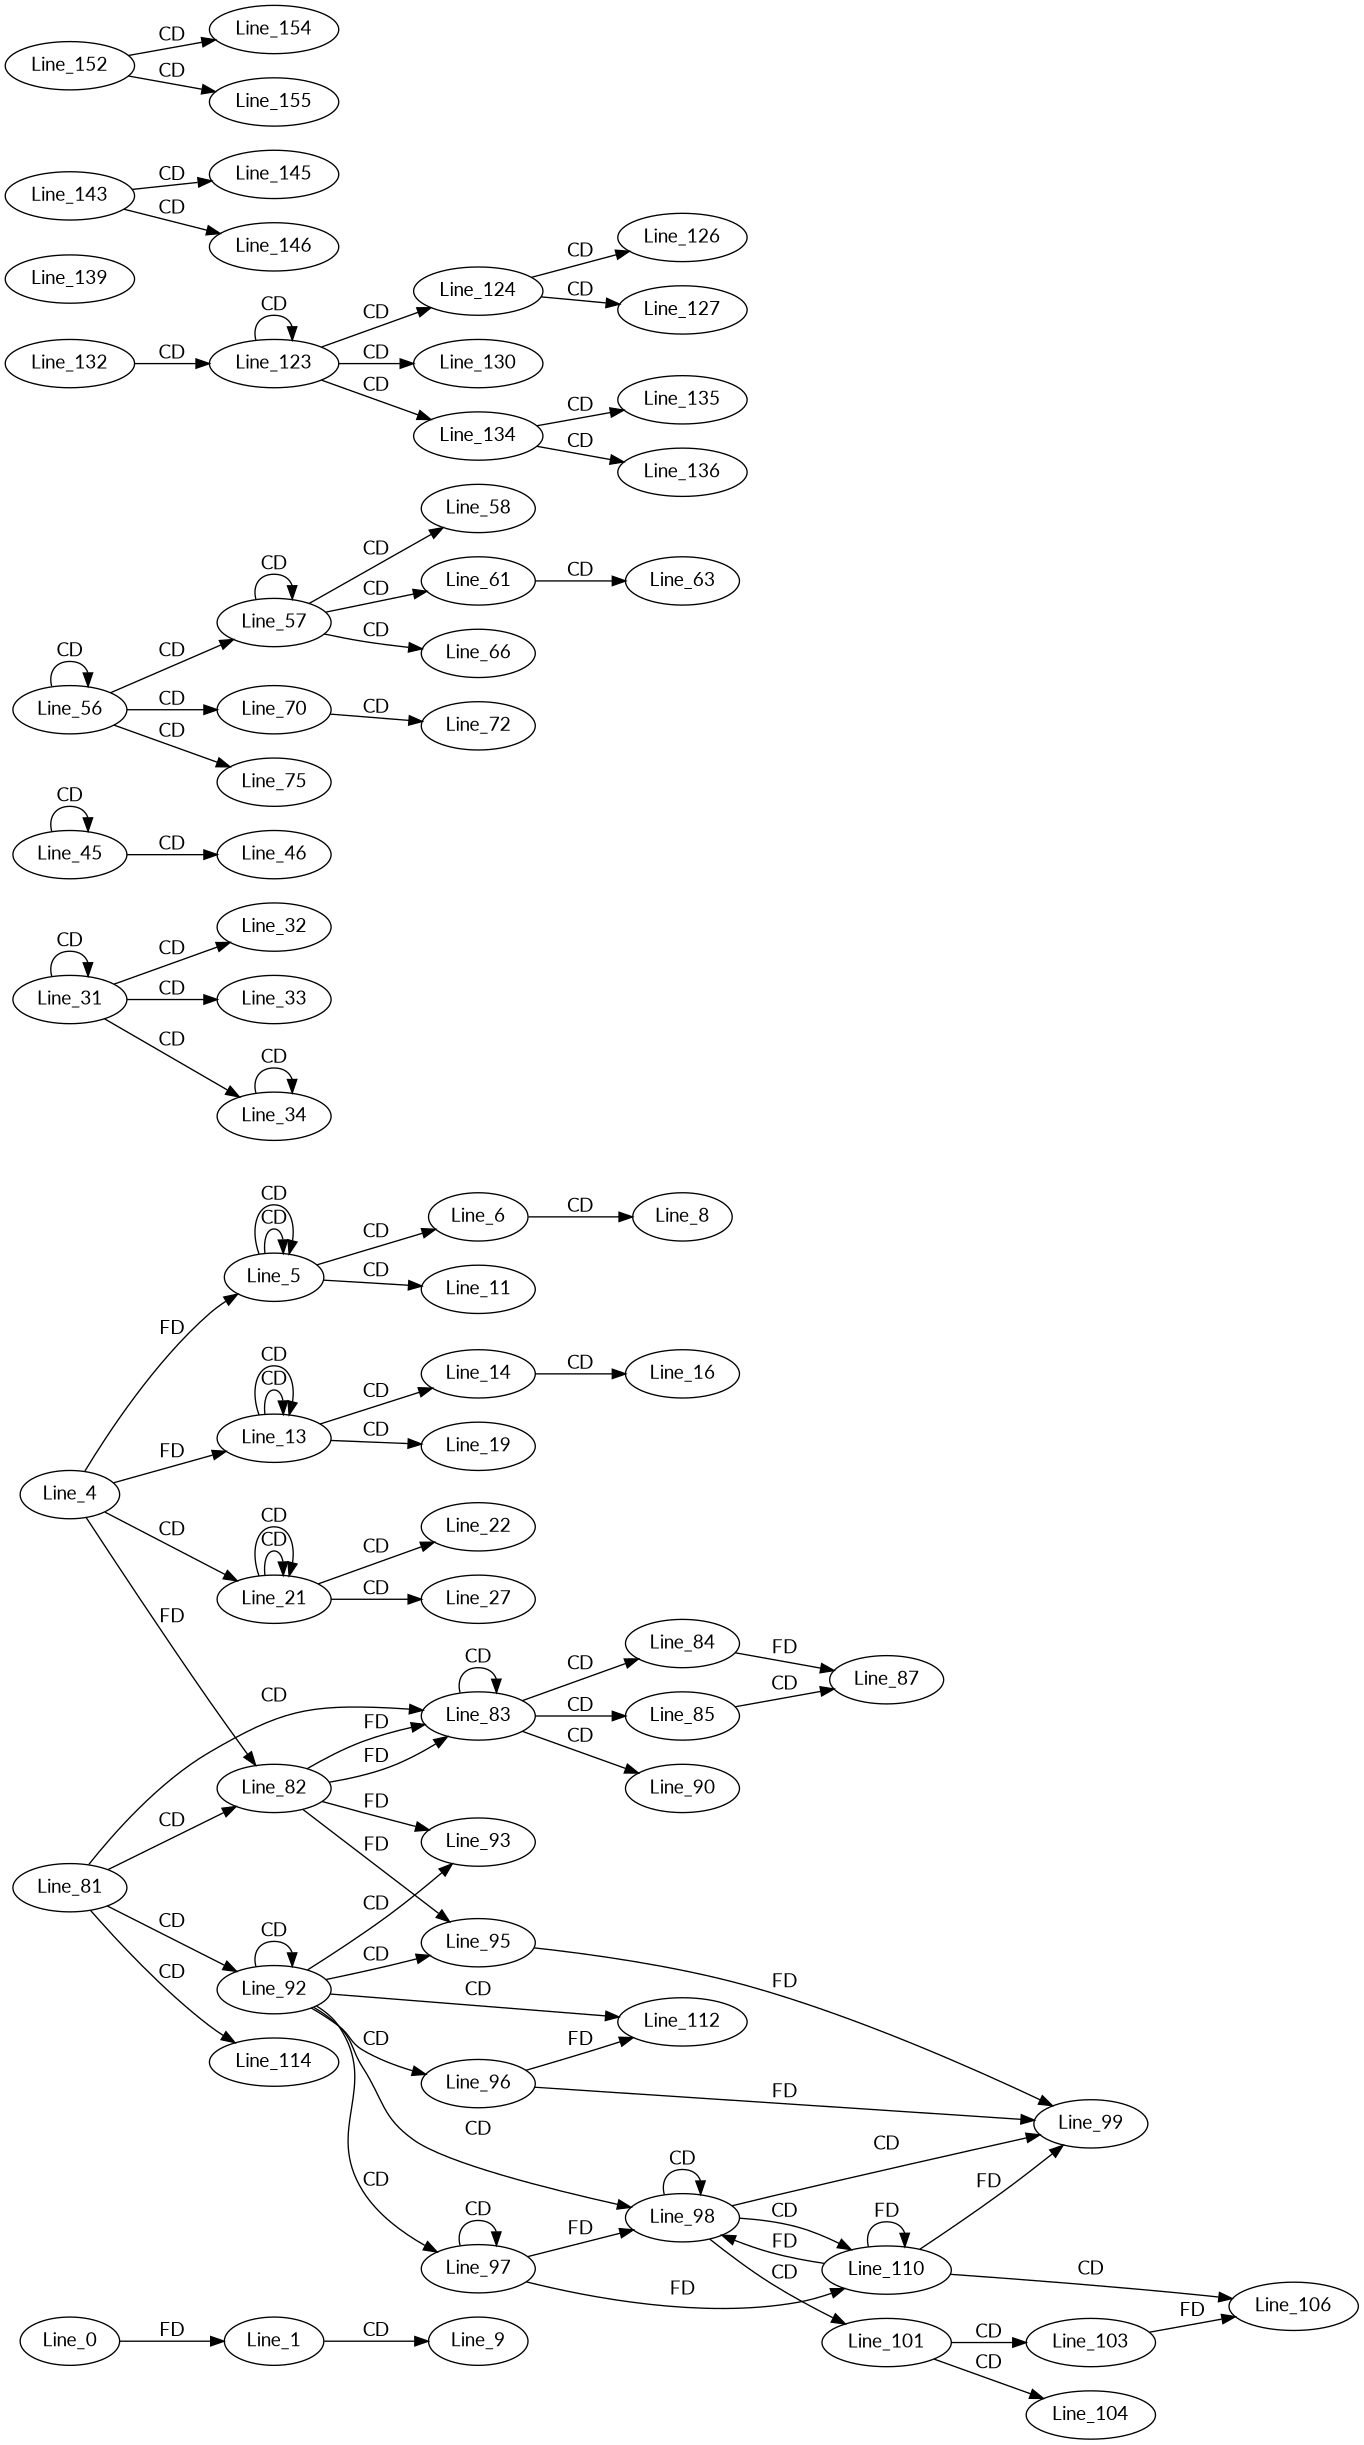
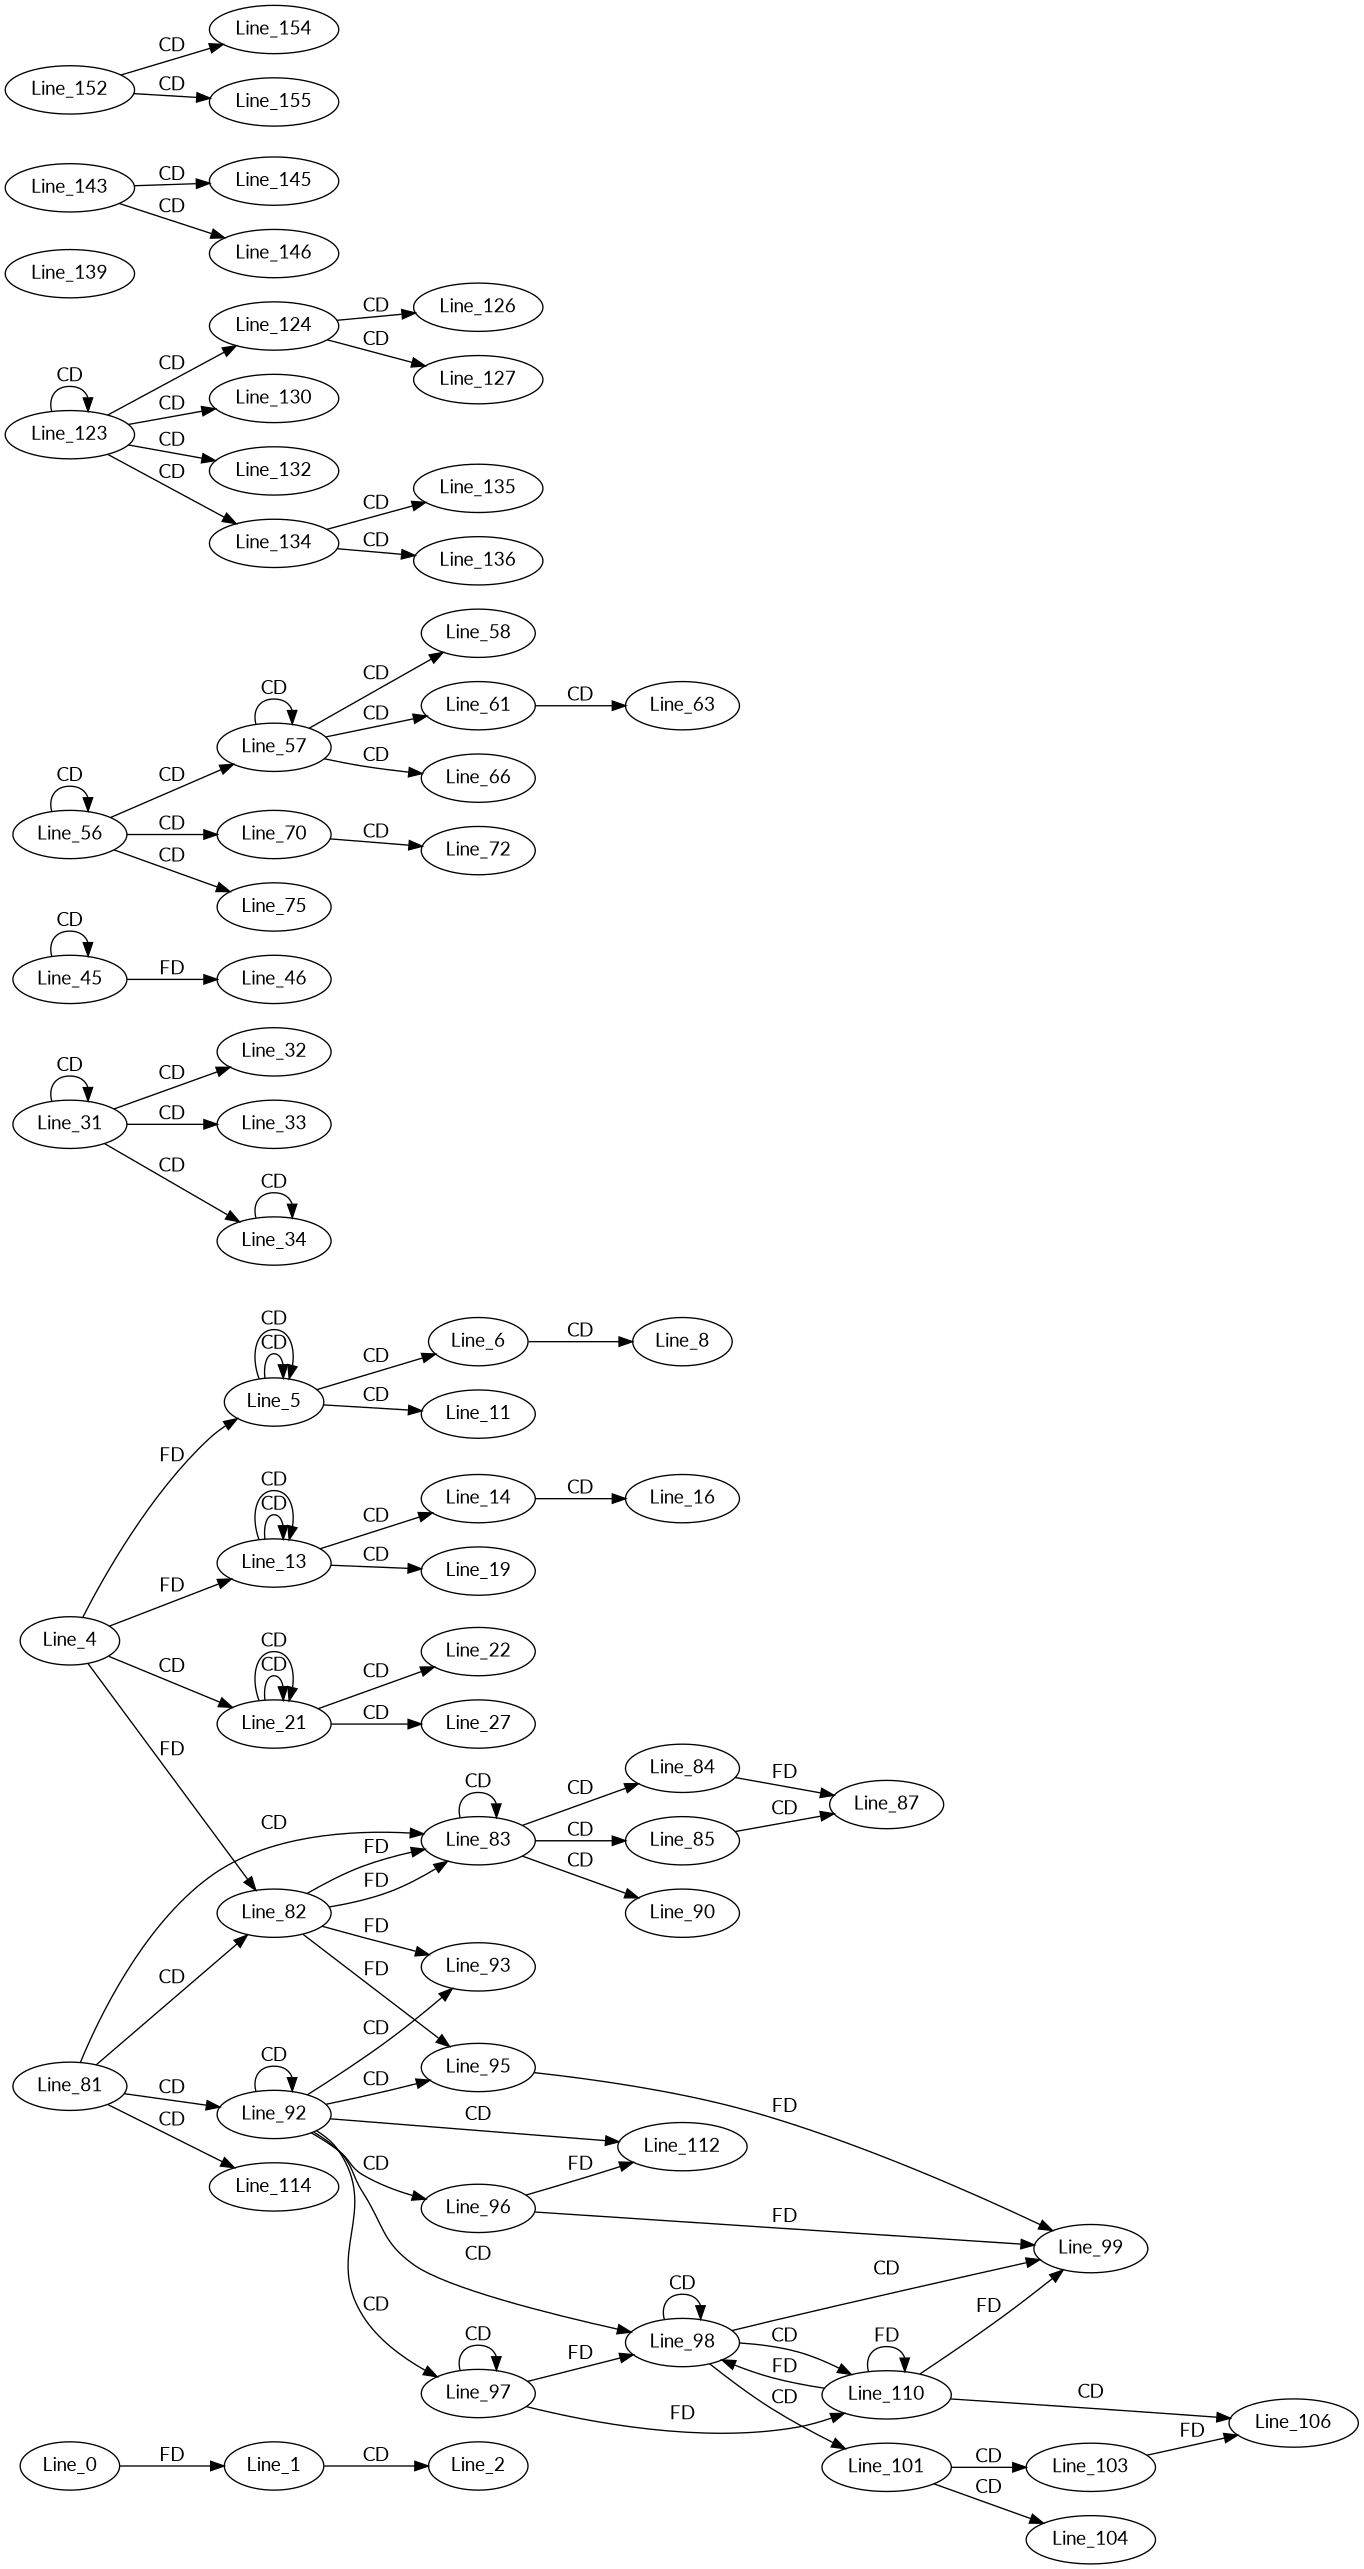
  digraph {
    fontname=Lato
    rankdir=LR
    node [fontname=Lato]
    edge [fontname=Lato]
    Line_0
    Line_1
-   Line_2 [label=Line_9]
+   Line_2
    Line_5
    Line_6
    Line_11
    Line_8
    Line_4
    Line_13
    Line_21
    Line_82
    Line_14
    Line_19
    Line_22
    Line_27
    Line_83
    Line_93
    Line_95
    Line_16
    Line_31
    Line_32
    Line_33
    Line_34
    Line_45
    Line_46
    Line_56
    Line_57
    Line_70
    Line_75
    Line_58
    Line_61
    Line_66
    Line_72
    Line_63
    Line_81
    Line_92
    Line_114
    Line_84
    Line_85
    Line_90
    Line_96
    Line_97
    Line_98
    Line_112
    Line_99
    Line_87
    Line_110
    Line_101
    Line_106
    Line_103
    Line_104
    Line_123
    Line_124
    Line_130
    Line_132
    n56 [label=Line_134]
    Line_126
    Line_127
    Line_135
    Line_136
    Line_139
    Line_143
    Line_145
    Line_146
    Line_152
    Line_154
    Line_155
    Line_0 -> Line_1 [label=FD]
    Line_1 -> Line_2 [label=CD]
    Line_5 -> Line_5 [label=CD]
    Line_5 -> Line_5 [label=CD]
    Line_5 -> Line_6 [label=CD]
    Line_5 -> Line_11 [label=CD]
    Line_6 -> Line_8 [label=CD]
    Line_4 -> Line_5 [label=FD]
    Line_4 -> Line_13 [label=FD]
    Line_4 -> Line_21 [label=CD]
    Line_4 -> Line_82 [label=FD]
    Line_13 -> Line_13 [label=CD]
    Line_13 -> Line_13 [label=CD]
    Line_13 -> Line_14 [label=CD]
    Line_13 -> Line_19 [label=CD]
    Line_21 -> Line_21 [label=CD]
    Line_21 -> Line_21 [label=CD]
    Line_21 -> Line_22 [label=CD]
    Line_21 -> Line_27 [label=CD]
    Line_82 -> Line_83 [label=FD]
    Line_82 -> Line_83 [label=FD]
    Line_82 -> Line_93 [label=FD]
    Line_82 -> Line_95 [label=FD]
    Line_14 -> Line_16 [label=CD]
    Line_83 -> Line_83 [label=CD]
    Line_83 -> Line_84 [label=CD]
    Line_83 -> Line_85 [label=CD]
    Line_83 -> Line_90 [label=CD]
    Line_95 -> Line_99 [label=FD]
    Line_31 -> Line_31 [label=CD]
    Line_31 -> Line_32 [label=CD]
    Line_31 -> Line_33 [label=CD]
    Line_31 -> Line_34 [label=CD]
    Line_34 -> Line_34 [label=CD]
    Line_45 -> Line_45 [label=CD]
-   Line_45 -> Line_46 [label=CD]
+   Line_45 -> Line_46 [label=FD]
    Line_56 -> Line_56 [label=CD]
    Line_56 -> Line_57 [label=CD]
    Line_56 -> Line_70 [label=CD]
    Line_56 -> Line_75 [label=CD]
    Line_57 -> Line_57 [label=CD]
    Line_57 -> Line_58 [label=CD]
    Line_57 -> Line_61 [label=CD]
    Line_57 -> Line_66 [label=CD]
    Line_70 -> Line_72 [label=CD]
    Line_61 -> Line_63 [label=CD]
    Line_81 -> Line_82 [label=CD]
    Line_81 -> Line_83 [label=CD]
    Line_81 -> Line_92 [label=CD]
    Line_81 -> Line_114 [label=CD]
    Line_92 -> Line_93 [label=CD]
    Line_92 -> Line_95 [label=CD]
    Line_92 -> Line_92 [label=CD]
    Line_92 -> Line_96 [label=CD]
    Line_92 -> Line_97 [label=CD]
    Line_92 -> Line_98 [label=CD]
    Line_92 -> Line_112 [label=CD]
    Line_84 -> Line_87 [label=FD]
    Line_85 -> Line_87 [label=CD]
    Line_96 -> Line_112 [label=FD]
    Line_96 -> Line_99 [label=FD]
    Line_97 -> Line_97 [label=CD]
    Line_97 -> Line_98 [label=FD]
    Line_97 -> Line_110 [label=FD]
    Line_98 -> Line_98 [label=CD]
    Line_98 -> Line_99 [label=CD]
    Line_98 -> Line_110 [label=CD]
    Line_98 -> Line_101 [label=CD]
    Line_110 -> Line_98 [label=FD]
    Line_110 -> Line_99 [label=FD]
    Line_110 -> Line_110 [label=FD]
    Line_110 -> Line_106 [label=CD]
    Line_101 -> Line_103 [label=CD]
    Line_101 -> Line_104 [label=CD]
    Line_103 -> Line_106 [label=FD]
    Line_123 -> Line_123 [label=CD]
    Line_123 -> Line_124 [label=CD]
    Line_123 -> Line_130 [label=CD]
-   Line_132 -> Line_123 [label=CD]
+   Line_123 -> Line_132 [label=CD]
    Line_123 -> n56 [label=CD]
    Line_124 -> Line_126 [label=CD]
    Line_124 -> Line_127 [label=CD]
    n56 -> Line_135 [label=CD]
    n56 -> Line_136 [label=CD]
    Line_143 -> Line_145 [label=CD]
    Line_143 -> Line_146 [label=CD]
    Line_152 -> Line_154 [label=CD]
    Line_152 -> Line_155 [label=CD]
  }
